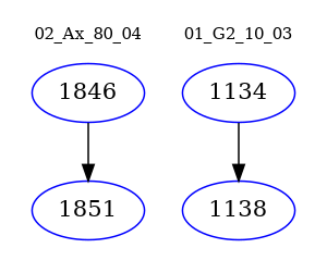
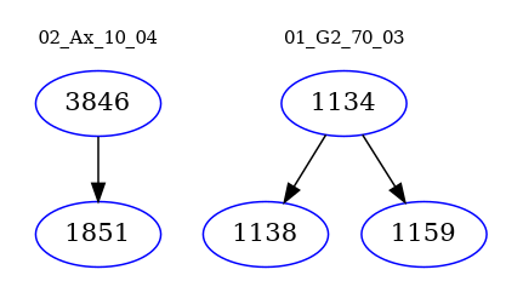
  digraph {
    node [color=blue]
    edge [color=black]
-   n1 [label=1846]
+   n1 [label=3846]
    n2 [label=1851]
    n3 [label=1134]
    n4 [label=1138]
+   n5 [label=1159]
    subgraph cluster_1 {
      color=white
      fontsize=10
-     label="02_Ax_80_04"
+     label="02_Ax_10_04"
      n1
      n2
    }
    subgraph cluster_2 {
      color=white
      fontsize=10
-     label="01_G2_10_03"
+     label="01_G2_70_03"
      n3
      n4
+     n5
    }
    n1 -> n2
    n3 -> n4
+   n3 -> n5
  }
